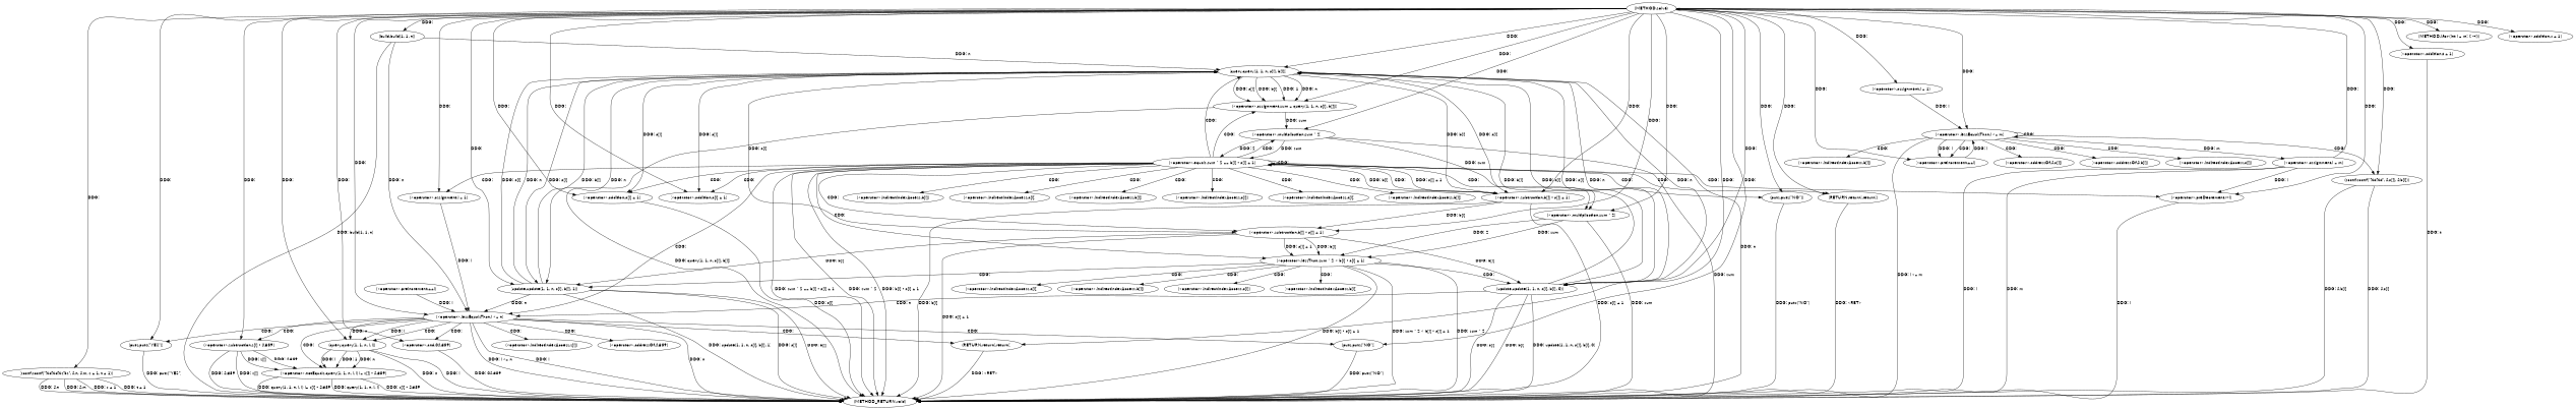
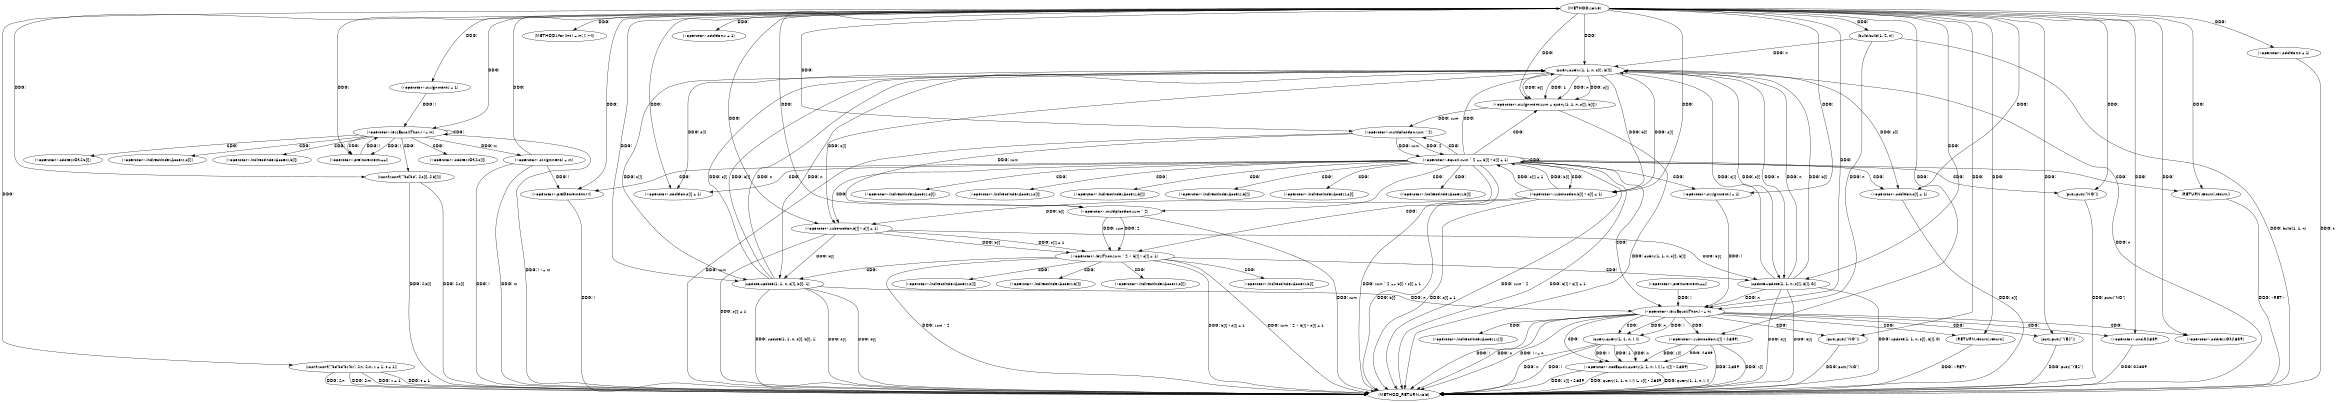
  digraph {
    fontname=Lato
    node [fontname=Lato]
    edge [fontname=Lato]
    n1 [label="(METHOD,solve)"]
    n2 [label="(scanf,scanf(\"%d%d%s%s\", &n, &m, s + 1, t + 1))"]
-   n3 [label="(build,build(1, 1, n))"]
+   n3 [label="(build,build(1, 2, n))"]
    n4 [label="(puts,puts(\"YES\"))"]
    n5 [label="(<operator>.assignment,i = 1)"]
    n6 [label="(<operator>.lessEqualsThan,i <= m)"]
    n7 [label="(<operator>.preIncrement,++i)"]
    n8 [label="(METHOD,i,for (int i = m; i; --i))"]
    n9 [label="(<operator>.preDecrement,--i)"]
    n10 [label="(<operator>.assignment,i = 1)"]
    n11 [label="(<operator>.lessEqualsThan,i <= n)"]
    n12 [label="(<operator>.addition,s + 1)"]
    n13 [label="(<operator>.addition,t + 1)"]
    n14 [label="(scanf,scanf(\"%d%d\", &a[i], &b[i]))"]
    n15 [label="(<operator>.assignment,sum = query(1, 1, n, a[i], b[i]))"]
    n16 [label="(<operator>.and,0&#39)"]
    n17 [label="(puts,puts(\"NO\"))"]
    n18 [label="(RETURN,return;,return;)"]
    n19 [label="(query,query(1, 1, n, a[i], b[i]))"]
    n20 [label="(puts,puts(\"NO\"))"]
    n21 [label="(RETURN,return;,return;)"]
    n22 [label="(query,query(1, 1, n, i, i))"]
    n23 [label="(<operator>.subtraction,s[i] - &#39)"]
    n24 [label="(<operator>.multiplication,sum * 2)"]
    n25 [label="(<operator>.subtraction,b[i] - a[i] + 1)"]
    n26 [label="(<operator>.addition,a[i] + 1)"]
    n27 [label="(update,update(1, 1, n, a[i], b[i], 0))"]
    n28 [label="(<operator>.multiplication,sum * 2)"]
    n29 [label="(<operator>.subtraction,b[i] - a[i] + 1)"]
    n30 [label="(update,update(1, 1, n, a[i], b[i], 1))"]
    n31 [label="(<operator>.addition,a[i] + 1)"]
    n32 [label="(METHOD_RETURN,void)"]
    n33 [label="(<operator>.assignment,i = m)"]
    n34 [label="(<operator>.addressOf,&a[i])"]
    n35 [label="(<operator>.addressOf,&b[i])"]
    n36 [label="(<operator>.indirectIndexAccess,a[i])"]
    n37 [label="(<operator>.indirectIndexAccess,b[i])"]
    n38 [label="(<operator>.notEquals,query(1, 1, n, i, i) != s[i] - &#39)"]
    n39 [label="(<operator>.indirectIndexAccess,s[i])"]
    n40 [label="(<operator>.addressOf,&#39)"]
    n41 [label="(<operator>.equals,sum * 2 == b[i] - a[i] + 1)"]
    n42 [label="(<operator>.lessThan,sum * 2 < b[i] - a[i] + 1)"]
    n43 [label="(<operator>.preIncrement,++i)"]
    n44 [label="(<operator>.indirectIndexAccess,a[i])"]
    n45 [label="(<operator>.indirectIndexAccess,b[i])"]
    n46 [label="(<operator>.indirectIndexAccess,b[i])"]
    n47 [label="(<operator>.indirectIndexAccess,a[i])"]
    n48 [label="(<operator>.indirectIndexAccess,b[i])"]
    n49 [label="(<operator>.indirectIndexAccess,a[i])"]
    n50 [label="(<operator>.indirectIndexAccess,a[i])"]
    n51 [label="(<operator>.indirectIndexAccess,b[i])"]
    n52 [label="(<operator>.indirectIndexAccess,a[i])"]
    n53 [label="(<operator>.indirectIndexAccess,b[i])"]
    n1 -> n2 [label="DDG: "]
    n1 -> n3 [label="DDG: "]
    n1 -> n4 [label="DDG: "]
    n1 -> n5 [label="DDG: "]
    n1 -> n6 [label="DDG: "]
    n1 -> n7 [label="DDG: "]
    n1 -> n8 [label="DDG: "]
    n1 -> n9 [label="DDG: "]
    n1 -> n10 [label="DDG: "]
    n1 -> n11 [label="DDG: "]
    n1 -> n12 [label="DDG: "]
    n1 -> n13 [label="DDG: "]
    n1 -> n14 [label="DDG: "]
    n1 -> n15 [label="DDG: "]
    n1 -> n16 [label="DDG: "]
    n1 -> n17 [label="DDG: "]
    n1 -> n18 [label="DDG: "]
    n1 -> n19 [label="DDG: "]
    n1 -> n20 [label="DDG: "]
    n1 -> n21 [label="DDG: "]
-   n1 -> n22 [label="DDG: "]
+   n1 -> n40 [label="DDG: "]
    n1 -> n23 [label="DDG: "]
    n1 -> n24 [label="DDG: "]
    n1 -> n25 [label="DDG: "]
    n1 -> n26 [label="DDG: "]
    n1 -> n27 [label="DDG: "]
    n1 -> n28 [label="DDG: "]
    n1 -> n29 [label="DDG: "]
    n1 -> n30 [label="DDG: "]
    n1 -> n31 [label="DDG: "]
    n2 -> n32 [label="DDG: &n"]
    n2 -> n32 [label="DDG: &m"]
    n2 -> n32 [label="DDG: s + 1"]
    n2 -> n32 [label="DDG: t + 1"]
    n3 -> n11 [label="DDG: n"]
    n3 -> n19 [label="DDG: n"]
    n3 -> n32 [label="DDG: build(1, 1, n)"]
    n4 -> n32 [label="DDG: puts(\"YES\")"]
    n5 -> n6 [label="DDG: i"]
    n6 -> n6 [label="CDG: "]
    n6 -> n7 [label="DDG: i"]
    n6 -> n7 [label="CDG: "]
    n6 -> n14 [label="CDG: "]
    n6 -> n32 [label="DDG: i <= m"]
    n6 -> n33 [label="DDG: m"]
    n6 -> n34 [label="CDG: "]
    n6 -> n35 [label="CDG: "]
    n6 -> n36 [label="CDG: "]
    n6 -> n37 [label="CDG: "]
    n7 -> n6 [label="DDG: i"]
    n9 -> n32 [label="DDG: i"]
    n10 -> n11 [label="DDG: i"]
    n11 -> n4 [label="CDG: "]
    n11 -> n16 [label="CDG: "]
    n11 -> n17 [label="CDG: "]
    n11 -> n18 [label="CDG: "]
    n11 -> n22 [label="DDG: n"]
    n11 -> n22 [label="DDG: i"]
    n11 -> n22 [label="CDG: "]
    n11 -> n23 [label="CDG: "]
    n11 -> n32 [label="DDG: i"]
    n11 -> n32 [label="DDG: n"]
    n11 -> n32 [label="DDG: i <= n"]
    n11 -> n38 [label="CDG: "]
    n11 -> n39 [label="CDG: "]
    n11 -> n40 [label="CDG: "]
    n13 -> n32 [label="DDG: t"]
    n14 -> n32 [label="DDG: &a[i]"]
    n14 -> n32 [label="DDG: &b[i]"]
    n15 -> n24 [label="DDG: sum"]
    n15 -> n32 [label="DDG: query(1, 1, n, a[i], b[i])"]
    n16 -> n32 [label="DDG: 0&#39"]
    n17 -> n32 [label="DDG: puts(\"NO\")"]
    n18 -> n32 [label="DDG: <RET>"]
    n19 -> n15 [label="DDG: b[i]"]
    n19 -> n15 [label="DDG: 1"]
    n19 -> n15 [label="DDG: n"]
    n19 -> n15 [label="DDG: a[i]"]
    n19 -> n25 [label="DDG: b[i]"]
    n19 -> n25 [label="DDG: a[i]"]
    n19 -> n26 [label="DDG: a[i]"]
    n19 -> n27 [label="DDG: n"]
    n19 -> n27 [label="DDG: a[i]"]
    n19 -> n29 [label="DDG: a[i]"]
    n19 -> n30 [label="DDG: n"]
    n19 -> n30 [label="DDG: a[i]"]
    n19 -> n31 [label="DDG: a[i]"]
    n19 -> n32 [label="DDG: n"]
    n20 -> n32 [label="DDG: puts(\"NO\")"]
    n21 -> n32 [label="DDG: <RET>"]
    n22 -> n32 [label="DDG: n"]
    n22 -> n32 [label="DDG: i"]
    n22 -> n38 [label="DDG: n"]
    n22 -> n38 [label="DDG: i"]
    n22 -> n38 [label="DDG: 1"]
    n23 -> n32 [label="DDG: s[i]"]
    n23 -> n32 [label="DDG: &#39"]
    n23 -> n38 [label="DDG: s[i]"]
    n23 -> n38 [label="DDG: &#39"]
    n24 -> n28 [label="DDG: sum"]
    n24 -> n32 [label="DDG: sum"]
    n24 -> n41 [label="DDG: sum"]
    n24 -> n41 [label="DDG: 2"]
    n25 -> n29 [label="DDG: b[i]"]
    n25 -> n32 [label="DDG: b[i]"]
    n25 -> n32 [label="DDG: a[i] + 1"]
    n25 -> n41 [label="DDG: a[i] + 1"]
    n25 -> n41 [label="DDG: b[i]"]
    n26 -> n32 [label="DDG: a[i]"]
-   n27 -> n11 [label="CDG: n"]
+   n27 -> n11 [label="DDG: n"]
    n27 -> n19 [label="DDG: n"]
    n27 -> n19 [label="DDG: b[i]"]
    n27 -> n19 [label="DDG: a[i]"]
    n27 -> n32 [label="DDG: a[i]"]
    n27 -> n32 [label="DDG: b[i]"]
    n27 -> n32 [label="DDG: update(1, 1, n, a[i], b[i], 0)"]
    n28 -> n32 [label="DDG: sum"]
    n28 -> n42 [label="DDG: sum"]
    n28 -> n42 [label="DDG: 2"]
    n29 -> n27 [label="DDG: b[i]"]
    n29 -> n30 [label="DDG: b[i]"]
    n29 -> n32 [label="DDG: a[i] + 1"]
    n29 -> n42 [label="DDG: b[i]"]
    n29 -> n42 [label="DDG: a[i] + 1"]
    n30 -> n11 [label="DDG: n"]
    n30 -> n19 [label="DDG: n"]
    n30 -> n19 [label="DDG: b[i]"]
    n30 -> n19 [label="DDG: a[i]"]
    n30 -> n32 [label="DDG: a[i]"]
    n30 -> n32 [label="DDG: b[i]"]
    n30 -> n32 [label="DDG: update(1, 1, n, a[i], b[i], 1)"]
    n33 -> n1 [label="DDG: "]
    n33 -> n9 [label="DDG: i"]
    n33 -> n32 [label="DDG: i"]
    n33 -> n32 [label="DDG: m"]
    n38 -> n32 [label="DDG: query(1, 1, n, i, i)"]
    n38 -> n32 [label="DDG: s[i] - &#39"]
    n38 -> n32 [label="DDG: query(1, 1, n, i, i) != s[i] - &#39"]
    n41 -> n9 [label="CDG: "]
    n41 -> n10 [label="CDG: "]
    n41 -> n11 [label="CDG: "]
    n41 -> n15 [label="CDG: "]
    n41 -> n19 [label="CDG: "]
    n41 -> n20 [label="CDG: "]
    n41 -> n21 [label="CDG: "]
    n41 -> n24 [label="CDG: "]
    n41 -> n25 [label="CDG: "]
    n41 -> n26 [label="CDG: "]
    n41 -> n28 [label="CDG: "]
    n41 -> n29 [label="CDG: "]
    n41 -> n31 [label="CDG: "]
    n41 -> n32 [label="DDG: sum * 2"]
    n41 -> n32 [label="DDG: b[i] - a[i] + 1"]
    n41 -> n32 [label="DDG: sum * 2 == b[i] - a[i] + 1"]
    n41 -> n41 [label="CDG: "]
    n41 -> n42 [label="CDG: "]
    n41 -> n44 [label="CDG: "]
    n41 -> n45 [label="CDG: "]
    n41 -> n46 [label="CDG: "]
    n41 -> n47 [label="CDG: "]
    n41 -> n48 [label="CDG: "]
    n41 -> n49 [label="CDG: "]
    n42 -> n27 [label="CDG: "]
    n42 -> n30 [label="CDG: "]
    n42 -> n32 [label="DDG: sum * 2"]
    n42 -> n32 [label="DDG: b[i] - a[i] + 1"]
    n42 -> n32 [label="DDG: sum * 2 < b[i] - a[i] + 1"]
    n42 -> n50 [label="CDG: "]
    n42 -> n51 [label="CDG: "]
    n42 -> n52 [label="CDG: "]
    n42 -> n53 [label="CDG: "]
    n43 -> n11 [label="DDG: i"]
  }
